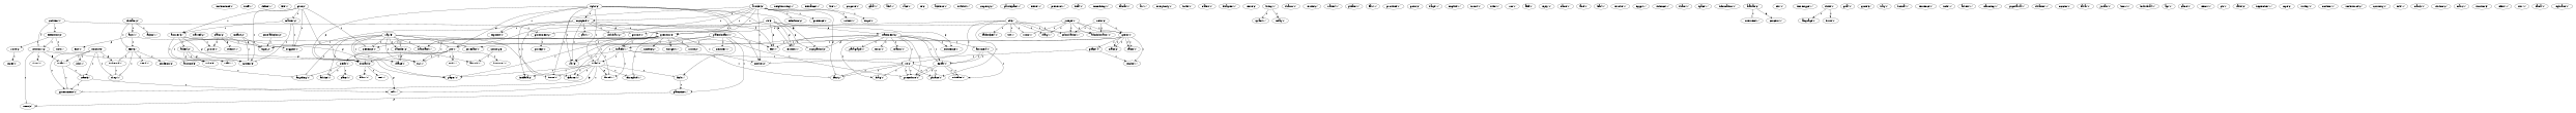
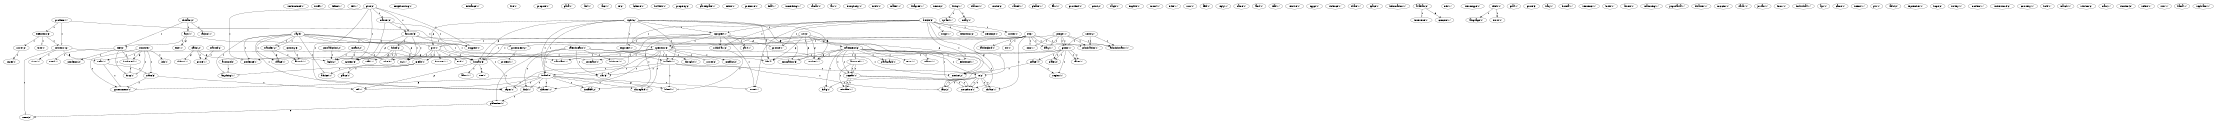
  digraph {
    edge [arrowhead=tee]
    n1 [label="undermined(1)"]
    n2 [label="stuff(1)"]
    n3 [label="define(1)"]
    n4 [label="felt(1)"]
    n5 [label="problem(7)"]
    n6 [label="definition(3)"]
    n7 [label="goverment(2)"]
    n8 [label="solution(12)"]
    n9 [label="look(1)"]
    n10 [label="world(2)"]
    n11 [label="protect(1)"]
    n12 [label="human(3)"]
    n13 [label="mean(1)"]
    n14 [label="river(1)"]
    n15 [label="west(2)"]
    n16 [label="question(8)"]
    n17 [label="motive(2)"]
    n18 [label="israelis(1)"]
    n19 [label="credence(1)"]
    n20 [label="paper(1)"]
    n21 [label="translate(1)"]
    n22 [label="covenant(1)"]
    n23 [label="charter(1)"]
    n24 [label="conflict(2)"]
    n25 [label="thought(1)"]
    n26 [label="wrote(2)"]
    n27 [label="disregard(1)"]
    n28 [label="hopes(1)"]
    n29 [label="tell(1)"]
    n30 [label="allow(1)"]
    n31 [label="see(1)"]
    n32 [label="government(1)"]
    n33 [label="state(3)"]
    n34 [label="fact(2)"]
    n35 [label="war(3)"]
    n36 [label="blood(1)"]
    n37 [label="israel(8)"]
    n38 [label="re(2)"]
    n39 [label="neighbouring(1)"]
    n40 [label="put(1)"]
    n41 [label="bummer(1)"]
    n42 [label="credit(1)"]
    n43 [label="end(1)"]
    n44 [label="try(1)"]
    n45 [label="anything(1)"]
    n46 [label="place(1)"]
    n47 [label="advice(1)"]
    n48 [label="existance(1)"]
    n49 [label="live(1)"]
    n50 [label="master(2)"]
    n51 [label="answer(3)"]
    n52 [label="suggest(1)"]
    n53 [label="system(8)"]
    n54 [label="give(2)"]
    n55 [label="asked(2)"]
    n56 [label="solve(5)"]
    n57 [label="procedure(1)"]
    n58 [label="read(1)"]
    n59 [label="propose(1)"]
    n60 [label="gaza(1)"]
    n61 [label="add(1)"]
    n62 [label="race(1)"]
    n63 [label="assume(3)"]
    n64 [label="se(2)"]
    n65 [label="country(3)"]
    n66 [label="absorb(1)"]
    n67 [label="achieve(1)"]
    n68 [label="joseph(1)"]
    n69 [label="room(1)"]
    n70 [label="guess(1)"]
    n71 [label="diary(1)"]
    n72 [label="colonization(1)"]
    n73 [label="administrator(1)"]
    n74 [label="logic(2)"]
    n75 [label="peace(4)"]
    n76 [label="region(1)"]
    n77 [label="make(2)"]
    n78 [label="takes(1)"]
    n79 [label="bullshit(1)"]
    n80 [label="article(3)"]
    n81 [label="stops(1)"]
    n82 [label="occupied(1)"]
    n83 [label="withdraw(2)"]
    n84 [label="ground(1)"]
    n85 [label="teknikum(2)"]
    n86 [label="presence(1)"]
    n87 [label="issue(1)"]
    n88 [label="writes(1)"]
    n89 [label="exposed(1)"]
    n90 [label="part(1)"]
    n91 [label="intifada(2)"]
    n92 [label="property(2)"]
    n93 [label="participate(1)"]
    n94 [label="exists(1)"]
    n95 [label="preserve(1)"]
    n96 [label="deal(1)"]
    n97 [label="contradiction(2)"]
    n98 [label="something(1)"]
    n99 [label="hamas(1)"]
    n100 [label="right(6)"]
    n101 [label="revokes(1)"]
    n102 [label="occupation(3)"]
    n103 [label="life(4)"]
    n104 [label="kick(1)"]
    n105 [label="drag(1)"]
    n106 [label="phrase(1)"]
    n107 [label="palestine(1)"]
    n108 [label="law(1)"]
    n109 [label="everybody(1)"]
    n110 [label="holds(1)"]
    n111 [label="makes(1)"]
    n112 [label="disagree(1)"]
    n113 [label="sense(2)"]
    n114 [label="started(2)"]
    n115 [label="prove(1)"]
    n116 [label="living(1)"]
    n117 [label="tyrant(1)"]
    n118 [label="today(1)"]
    n119 [label="sharon(1)"]
    n120 [label="revoke(2)"]
    n121 [label="waited(1)"]
    n122 [label="please(1)"]
    n123 [label="flaw(1)"]
    n124 [label="provided(1)"]
    n125 [label="point(2)"]
    n126 [label="wb(3)"]
    n127 [label="statement(6)"]
    n128 [label="existence(1)"]
    n129 [label="term(1)"]
    n130 [label="reason(1)"]
    n131 [label="assumed(1)"]
    n132 [label="repeat(1)"]
    n133 [label="paragraph(1)"]
    n134 [label="mistake(1)"]
    n135 [label="iraqis(1)"]
    n136 [label="english(1)"]
    n137 [label="sound(1)"]
    n138 [label="claim(2)"]
    n139 [label="didnot(1)"]
    n140 [label="tribe(1)"]
    n141 [label="won(1)"]
    n142 [label="ok(3)"]
    n143 [label="farfetched(1)"]
    n144 [label="bit(1)"]
    n145 [label="afifi(1)"]
    n146 [label="reply(1)"]
    n147 [label="name(1)"]
    n148 [label="land(1)"]
    n149 [label="lead(1)"]
    n150 [label="resolve(1)"]
    n151 [label="egypt(1)"]
    n152 [label="violence(1)"]
    n153 [label="shoham(2)"]
    n154 [label="racism(1)"]
    n155 [label="acts(1)"]
    n156 [label="feel(3)"]
    n157 [label="find(1)"]
    n158 [label="bothered(1)"]
    n159 [label="need(1)"]
    n160 [label="drop(1)"]
    n161 [label="condemn(2)"]
    n162 [label="share(1)"]
    n163 [label="space(1)"]
    n164 [label="information(1)"]
    n165 [label="arabian(2)"]
    n166 [label="intervene(1)"]
    n167 [label="concern(1)"]
    n168 [label="way(5)"]
    n169 [label="transfer(2)"]
    n170 [label="village(1)"]
    n171 [label="edu(1)"]
    n172 [label="stereotype(1)"]
    n173 [label="weitz(2)"]
    n174 [label="think(1)"]
    n175 [label="language(1)"]
    n176 [label="hurts(1)"]
    n177 [label="goal(1)"]
    n178 [label="quote(3)"]
    n179 [label="palestineans(1)"]
    n180 [label="minister(1)"]
    n181 [label="iraq(1)"]
    n182 [label="bosnia(1)"]
    n183 [label="zionist(5)"]
    n184 [label="join(1)"]
    n185 [label="sentence(1)"]
    n186 [label="looks(1)"]
    n187 [label="meant(2)"]
    n188 [label="adress(1)"]
    n189 [label="reasoning(1)"]
    n190 [label="yugoslavia(1)"]
    n191 [label="disaster(1)"]
    n192 [label="mcrcim(1)"]
    n193 [label="davar(1)"]
    n194 [label="jordan(1)"]
    n195 [label="know(1)"]
    n196 [label="individual(1)"]
    n197 [label="apr(1)"]
    n198 [label="came(1)"]
    n199 [label="seems(1)"]
    n200 [label="plo(1)"]
    n201 [label="rabbi(2)"]
    n202 [label="september(1)"]
    n203 [label="hope(2)"]
    n204 [label="turkey(1)"]
    n205 [label="moslem(1)"]
    n206 [label="understood(2)"]
    n207 [label="courtesy(1)"]
    n208 [label="hold(1)"]
    n209 [label="march(1)"]
    n210 [label="wisdom(2)"]
    n211 [label="marc(1)"]
    n212 [label="zionism(3)"]
    n213 [label="refers(1)"]
    n214 [label="ussr(1)"]
    n215 [label="hama(1)"]
    n216 [label="rephrase(1)"]
    n5 -> n6 [label=1]
    n5 -> n7 [label=1]
-   n5 -> n8 [arrowhead=onormal label=4]
+   n5 -> n8 [arrowhead=onormal label=1]
    n6 -> n8 [label=1]
    n6 -> n9 [arrowhead=onormal label=1]
    n6 -> n10 [label=1]
    n7 -> n11 [label=1]
    n8 -> n12 [arrowhead=onormal label=1]
    n8 -> n13 [label=3]
    n8 -> n14 [arrowhead=normal label=1]
    n8 -> n15 [arrowhead=onormal label=1]
    n10 -> n28 [arrowhead=normal label=1]
    n12 -> n29 [arrowhead=normal label=2]
    n12 -> n30 [arrowhead=normal label=1]
    n12 -> n31 [arrowhead=normal label=1]
    n13 -> n32 [arrowhead=onormal label=1]
    n13 -> n33 [arrowhead=onormal label=1]
    n16 -> n12 [arrowhead=onormal label=1]
    n16 -> n17 [label=1]
    n16 -> n18 [label=1]
    n16 -> n19 [arrowhead=normal label=1]
    n16 -> n20 [arrowhead=onormal label=1]
    n16 -> n21 [arrowhead=normal label=1]
    n16 -> n22 [arrowhead=normal label=1]
    n16 -> n23 [arrowhead=normal label=1]
    n16 -> n24 [arrowhead=normal label=1]
    n16 -> n25 [arrowhead=normal label=1]
    n16 -> n26 [arrowhead=onormal label=1]
    n16 -> n27 [arrowhead=onormal label=1]
    n18 -> n34 [arrowhead=onormal label=1]
    n18 -> n35 [label=1]
    n18 -> n36 [label=1]
    n18 -> n37 [arrowhead=normal label=1]
    n18 -> n38 [label=1]
    n33 -> n29 [arrowhead=normal label=1]
    n33 -> n32 [label=1]
    n37 -> n20 [label=1]
    n37 -> n23 [label=1]
    n37 -> n27 [label=1]
    n37 -> n29 [arrowhead=onormal label=1]
    n37 -> n32 [arrowhead=onormal label=3]
    n37 -> n36 [arrowhead=normal label=2]
    n37 -> n87 [arrowhead=onormal label=1]
    n37 -> n91 [arrowhead=normal label=1]
    n37 -> n104 [arrowhead=onormal label=1]
    n38 -> n34 [label=1]
    n38 -> n34 [arrowhead=onormal label=1]
    n38 -> n57 [label=1]
    n38 -> n57 [label=1]
    n38 -> n105 [arrowhead=onormal label=1]
    n38 -> n106 [arrowhead=onormal label=1]
    n38 -> n106 [label=1]
    n40 -> n12 [label=1]
    n40 -> n41 [arrowhead=normal label=1]
    n40 -> n42 [arrowhead=normal label=1]
    n40 -> n43 [arrowhead=normal label=1]
    n40 -> n44 [arrowhead=normal label=1]
    n40 -> n44 [arrowhead=onormal label=1]
    n42 -> n45 [arrowhead=onormal label=1]
    n42 -> n46 [arrowhead=normal label=1]
    n42 -> n47 [label=1]
    n50 -> n51 [arrowhead=normal label=1]
    n50 -> n52 [arrowhead=onormal label=1]
    n50 -> n53 [arrowhead=onormal label=1]
    n51 -> n52 [label=1]
    n51 -> n53 [arrowhead=onormal label=2]
    n51 -> n55 [label=1]
    n51 -> n56 [arrowhead=normal label=1]
    n51 -> n57 [arrowhead=onormal label=1]
    n54 -> n19 [arrowhead=onormal label=1]
    n54 -> n20 [arrowhead=normal label=1]
    n54 -> n50 [label=1]
    n54 -> n51 [arrowhead=normal label=1]
    n54 -> n52 [arrowhead=onormal label=1]
    n54 -> n53 [arrowhead=normal label=1]
    n55 -> n12 [arrowhead=normal label=2]
    n55 -> n53 [arrowhead=normal label=2]
    n55 -> n56 [arrowhead=onormal label=1]
    n55 -> n58 [arrowhead=normal label=1]
    n63 -> n45 [arrowhead=onormal label=1]
    n65 -> n66 [label=1]
    n68 -> n7 [arrowhead=onormal label=1]
    n68 -> n69 [arrowhead=onormal label=1]
    n68 -> n70 [label=1]
    n68 -> n70 [label=1]
    n68 -> n71 [arrowhead=onormal label=1]
    n68 -> n72 [arrowhead=normal label=1]
    n68 -> n73 [label=1]
    n70 -> n74 [arrowhead=onormal label=1]
    n70 -> n74 [arrowhead=normal label=1]
    n70 -> n75 [label=1]
    n70 -> n76 [label=1]
    n70 -> n77 [label=1]
    n70 -> n77 [arrowhead=normal label=1]
    n70 -> n78 [label=1]
    n70 -> n78 [arrowhead=normal label=1]
    n75 -> n17 [arrowhead=onormal label=1]
    n75 -> n76 [arrowhead=normal label=1]
    n80 -> n16 [label=1]
    n80 -> n17 [arrowhead=normal label=1]
    n80 -> n34 [arrowhead=onormal label=2]
    n80 -> n81 [label=1]
    n80 -> n82 [label=1]
    n80 -> n83 [arrowhead=onormal label=1]
    n80 -> n84 [label=1]
    n80 -> n85 [arrowhead=onormal label=1]
    n80 -> n86 [label=1]
    n80 -> n87 [label=1]
    n80 -> n88 [arrowhead=normal label=1]
    n82 -> n16 [arrowhead=normal label=1]
    n82 -> n17 [arrowhead=normal label=1]
    n82 -> n35 [label=1]
    n82 -> n83 [label=1]
    n82 -> n84 [arrowhead=onormal label=2]
    n82 -> n87 [label=1]
    n82 -> n89 [label=1]
    n82 -> n90 [label=1]
    n82 -> n91 [label=1]
    n83 -> n36 [arrowhead=onormal label=1]
    n97 -> n74 [arrowhead=normal label=1]
    n100 -> n12 [label=2]
    n100 -> n18 [label=1]
    n100 -> n35 [label=1]
    n100 -> n37 [label=1]
    n100 -> n40 [arrowhead=normal label=2]
    n100 -> n82 [arrowhead=normal label=1]
    n100 -> n89 [arrowhead=onormal label=1]
    n100 -> n101 [arrowhead=normal label=3]
    n100 -> n102 [label=3]
    n100 -> n103 [arrowhead=normal label=4]
    n104 -> n107 [arrowhead=normal label=1]
    n107 -> n15 [arrowhead=normal label=2]
    n114 -> n115 [arrowhead=normal label=1]
    n116 -> n117 [label=1]
    n116 -> n118 [arrowhead=normal label=1]
    n126 -> n12 [label=1]
    n126 -> n40 [arrowhead=onormal label=1]
    n126 -> n101 [arrowhead=normal label=2]
    n126 -> n102 [arrowhead=onormal label=2]
    n126 -> n103 [arrowhead=normal label=2]
    n126 -> n127 [arrowhead=normal label=2]
    n126 -> n128 [label=2]
    n127 -> n38 [arrowhead=onormal label=1]
    n127 -> n57 [arrowhead=normal label=1]
    n127 -> n101 [arrowhead=onormal label=1]
    n127 -> n102 [arrowhead=onormal label=2]
    n127 -> n103 [label=1]
    n127 -> n105 [arrowhead=normal label=1]
    n127 -> n128 [arrowhead=normal label=1]
    n127 -> n129 [label=1]
    n127 -> n130 [label=1]
    n127 -> n131 [arrowhead=onormal label=1]
    n127 -> n132 [arrowhead=onormal label=1]
    n127 -> n132 [arrowhead=normal label=1]
    n127 -> n133 [label=1]
    n131 -> n132 [label=1]
    n131 -> n132 [arrowhead=onormal label=1]
    n131 -> n134 [arrowhead=normal label=1]
    n132 -> n57 [label=1]
    n132 -> n57 [arrowhead=onormal label=1]
    n132 -> n134 [arrowhead=onormal label=1]
    n132 -> n134 [label=1]
    n138 -> n74 [arrowhead=normal label=2]
    n138 -> n115 [arrowhead=normal label=1]
    n138 -> n139 [label=2]
+   n142 -> n12 [label=1]
    n142 -> n16 [arrowhead=normal label=1]
    n142 -> n38 [label=1]
    n142 -> n69 [arrowhead=onormal label=1]
    n142 -> n71 [label=1]
    n142 -> n72 [label=1]
    n142 -> n73 [label=1]
    n142 -> n106 [label=1]
    n142 -> n143 [label=1]
    n142 -> n144 [arrowhead=onormal label=1]
    n153 -> n154 [arrowhead=onormal label=1]
    n153 -> n155 [arrowhead=normal label=1]
    n153 -> n156 [arrowhead=onormal label=1]
    n155 -> n44 [arrowhead=normal label=2]
    n155 -> n156 [label=1]
    n155 -> n157 [arrowhead=normal label=2]
    n156 -> n158 [arrowhead=onormal label=1]
    n156 -> n159 [label=1]
    n156 -> n160 [arrowhead=onormal label=1]
    n156 -> n161 [arrowhead=normal label=1]
    n158 -> n160 [arrowhead=onormal label=1]
    n165 -> n166 [arrowhead=onormal label=1]
    n165 -> n167 [label=2]
    n168 -> n19 [label=1]
    n168 -> n20 [label=1]
    n168 -> n21 [label=1]
    n168 -> n22 [arrowhead=onormal label=1]
    n168 -> n23 [label=1]
    n168 -> n40 [arrowhead=onormal label=1]
    n168 -> n44 [arrowhead=onormal label=1]
    n168 -> n45 [arrowhead=onormal label=1]
    n168 -> n47 [arrowhead=onormal label=1]
    n168 -> n169 [arrowhead=onormal label=1]
    n168 -> n169 [label=1]
    n168 -> n170 [arrowhead=normal label=1]
    n169 -> n66 [arrowhead=normal label=1]
    n169 -> n170 [arrowhead=onormal label=2]
    n173 -> n70 [arrowhead=onormal label=1]
    n173 -> n72 [arrowhead=normal label=1]
    n173 -> n73 [arrowhead=normal label=1]
    n174 -> n175 [arrowhead=normal label=1]
    n174 -> n176 [arrowhead=normal label=1]
    n179 -> n18 [arrowhead=normal label=1]
    n179 -> n35 [arrowhead=normal label=1]
    n179 -> n37 [arrowhead=onormal label=1]
    n179 -> n103 [arrowhead=normal label=1]
    n179 -> n104 [arrowhead=normal label=1]
    n179 -> n107 [label=1]
    n179 -> n180 [label=1]
    n183 -> n13 [arrowhead=normal label=1]
    n183 -> n32 [arrowhead=normal label=1]
    n183 -> n33 [label=1]
    n183 -> n158 [arrowhead=normal label=2]
    n183 -> n160 [arrowhead=onormal label=1]
    n183 -> n184 [arrowhead=normal label=1]
    n187 -> n53 [arrowhead=onormal label=1]
    n187 -> n56 [arrowhead=onormal label=1]
    n187 -> n74 [label=1]
  }
